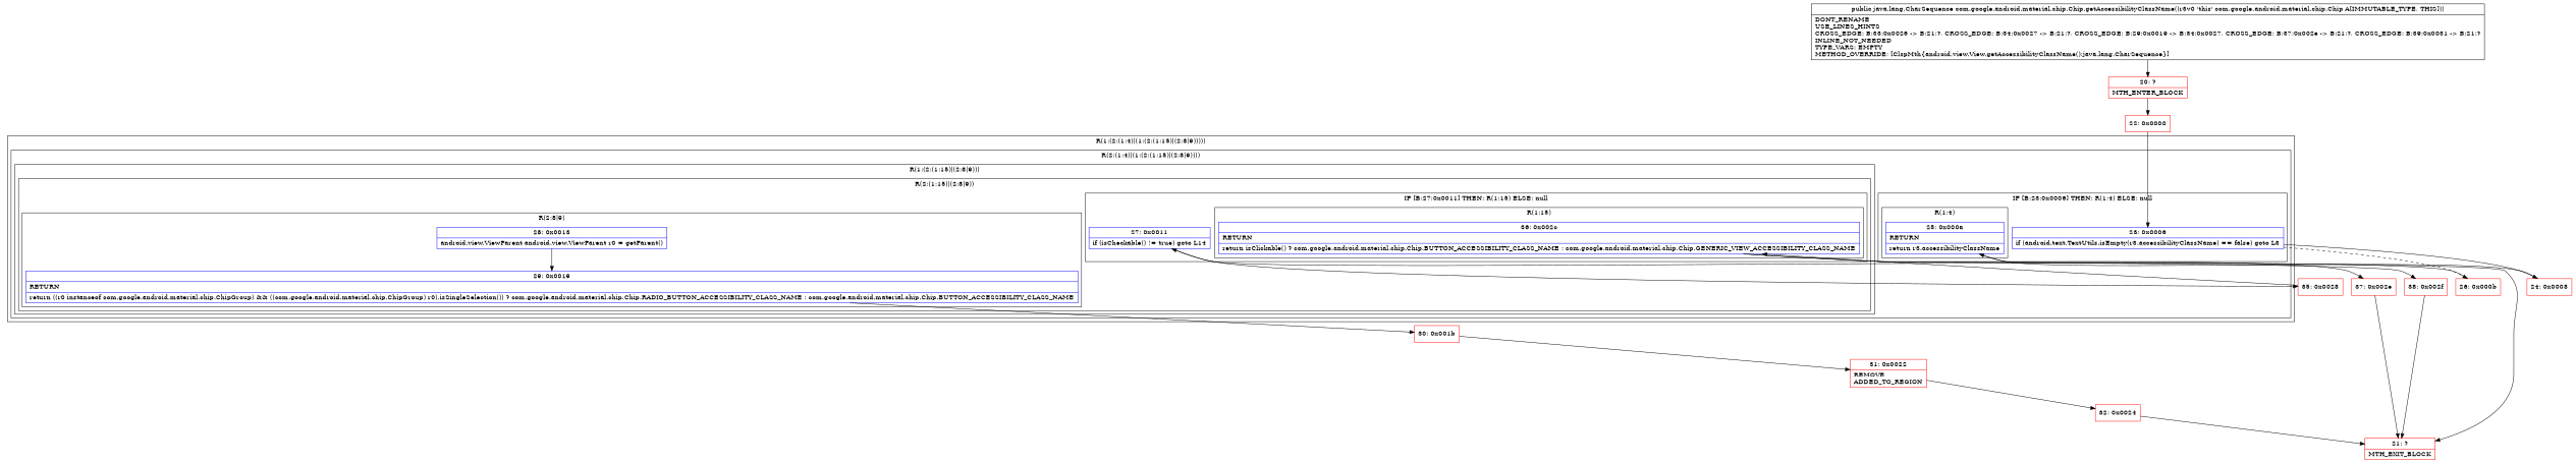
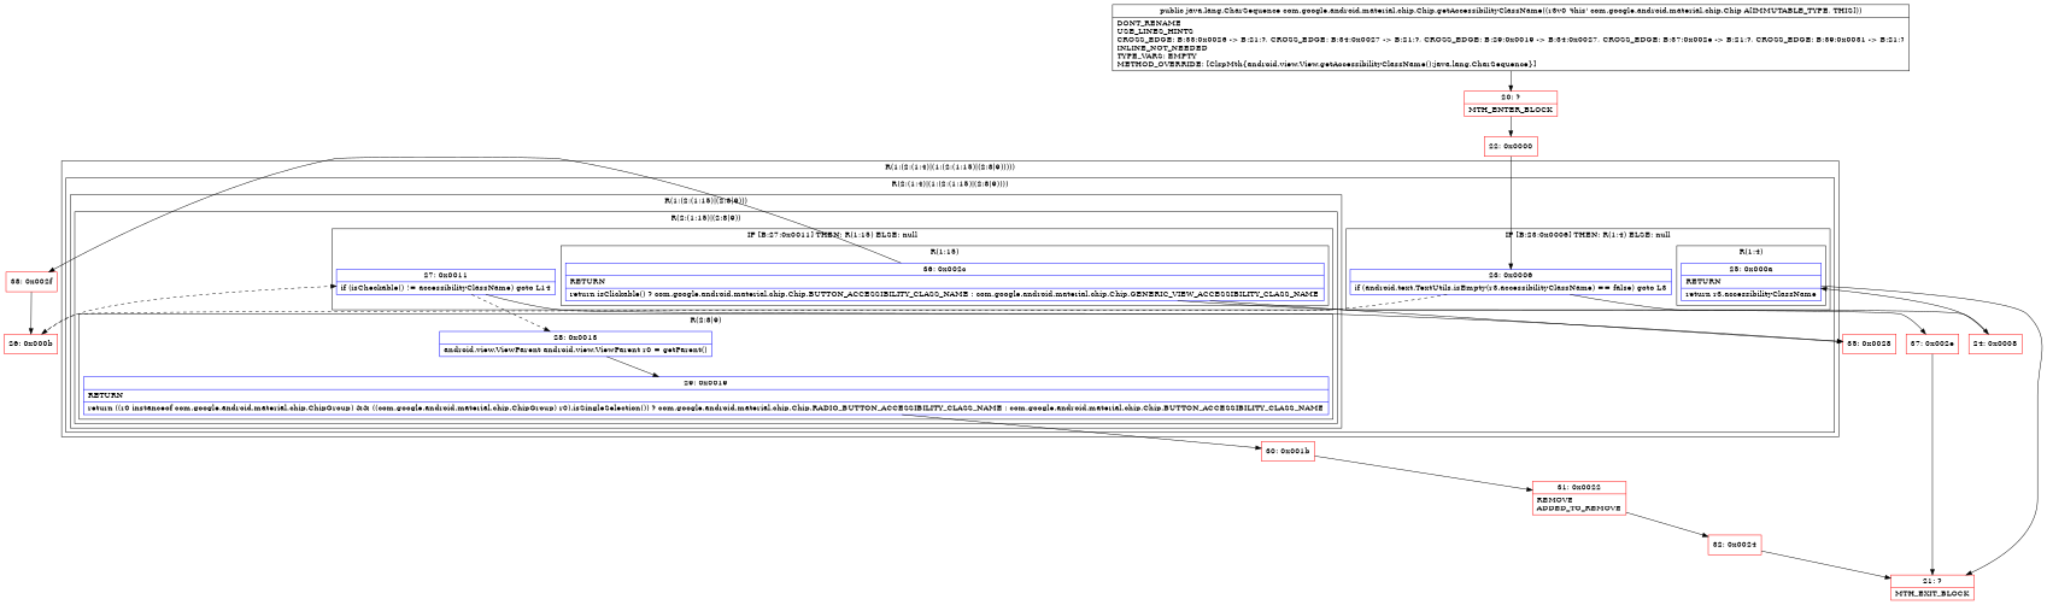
  digraph {
    node [color=red shape=record]
    n1 [color=blue label="{25\:\ 0x000a|RETURN\l|return r3.accessibilityClassName\l}"]
    n2 [color=blue label="{23\:\ 0x0006|if (android.text.TextUtils.isEmpty(r3.accessibilityClassName) == false) goto L3\l}"]
    n3 [color=blue label="{36\:\ 0x002c|RETURN\l|return isClickable() ? com.google.android.material.chip.Chip.BUTTON_ACCESSIBILITY_CLASS_NAME : com.google.android.material.chip.Chip.GENERIC_VIEW_ACCESSIBILITY_CLASS_NAME\l}"]
-   n4 [color=blue label="{27\:\ 0x0011|if (isCheckable() != true) goto L14\l}"]
+   n4 [color=blue label="{27\:\ 0x0011|if (isCheckable() != accessibilityClassName) goto L14\l}"]
    n5 [color=blue label="{28\:\ 0x0013|android.view.ViewParent android.view.ViewParent r0 = getParent()\l}"]
    n6 [color=blue label="{29\:\ 0x0019|RETURN\l|return ((r0 instanceof com.google.android.material.chip.ChipGroup) && ((com.google.android.material.chip.ChipGroup) r0).isSingleSelection()) ? com.google.android.material.chip.Chip.RADIO_BUTTON_ACCESSIBILITY_CLASS_NAME : com.google.android.material.chip.Chip.BUTTON_ACCESSIBILITY_CLASS_NAME\l}"]
    n7 [label="{21\:\ ?|MTH_EXIT_BLOCK\l}"]
    n8 [label="{24\:\ 0x0008}"]
    n9 [label="{26\:\ 0x000b}"]
    n10 [label="{37\:\ 0x002e}"]
    n11 [label="{38\:\ 0x002f}"]
    n12 [label="{35\:\ 0x0028}"]
    n13 [label="{30\:\ 0x001b}"]
-   n14 [label="{31\:\ 0x0022|REMOVE\lADDED_TO_REGION\l}"]
+   n14 [label="{31\:\ 0x0022|REMOVE\lADDED_TO_REMOVE\l}"]
    n15 [label="{20\:\ ?|MTH_ENTER_BLOCK\l}"]
    n16 [label="{22\:\ 0x0000}"]
    n17 [label="{32\:\ 0x0024}"]
    n18 [label="{public java.lang.CharSequence com.google.android.material.chip.Chip.getAccessibilityClassName((r3v0 'this' com.google.android.material.chip.Chip A[IMMUTABLE_TYPE, THIS]))  | DONT_RENAME\lUSE_LINES_HINTS\lCROSS_EDGE: B:33:0x0026 \-\> B:21:?, CROSS_EDGE: B:34:0x0027 \-\> B:21:?, CROSS_EDGE: B:29:0x0019 \-\> B:34:0x0027, CROSS_EDGE: B:37:0x002e \-\> B:21:?, CROSS_EDGE: B:39:0x0031 \-\> B:21:?\lINLINE_NOT_NEEDED\lTYPE_VARS: EMPTY\lMETHOD_OVERRIDE: [ClspMth\{android.view.View.getAccessibilityClassName():java.lang.CharSequence\}]\l}" color=""]
    subgraph cluster_1 {
      label="R(1:(2:(1:4)|(1:(2:(1:15)|(2:8|9)))))"
      subgraph cluster_2 {
        label="R(2:(1:4)|(1:(2:(1:15)|(2:8|9))))"
        subgraph cluster_3 {
          label="IF [B:23:0x0006] THEN: R(1:4) ELSE: null"
          n2
          subgraph cluster_4 {
            label="R(1:4)"
            n1
          }
        }
        subgraph cluster_5 {
          label="R(1:(2:(1:15)|(2:8|9)))"
          subgraph cluster_6 {
            label="R(2:(1:15)|(2:8|9))"
            subgraph cluster_7 {
              label="IF [B:27:0x0011] THEN: R(1:15) ELSE: null"
              n4
              subgraph cluster_8 {
                label="R(1:15)"
                n3
              }
            }
            subgraph cluster_9 {
              label="R(2:8|9)"
              n5
              n6
            }
          }
        }
      }
    }
    n1 -> n7
    n2 -> n8
    n2 -> n9 [style=dashed]
    n3 -> n10
    n3 -> n11
+   n4 -> n5 [style=dashed]
    n4 -> n12
    n5 -> n6
    n6 -> n13
    n8 -> n1
-   n9 -> n4
+   n9 -> n4 [style=dashed]
    n10 -> n7
-   n11 -> n7
-   n12 -> n3
+   n11 -> n9
+   n3 -> n12
    n13 -> n14
    n14 -> n17
    n15 -> n16
    n16 -> n2
    n17 -> n7
    n18 -> n15
  }
